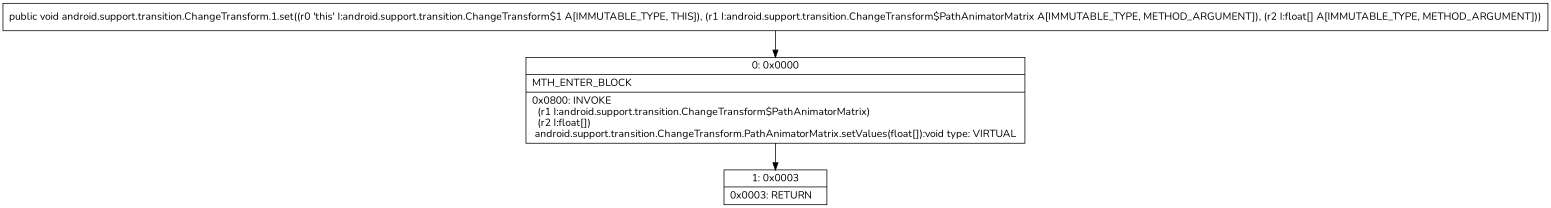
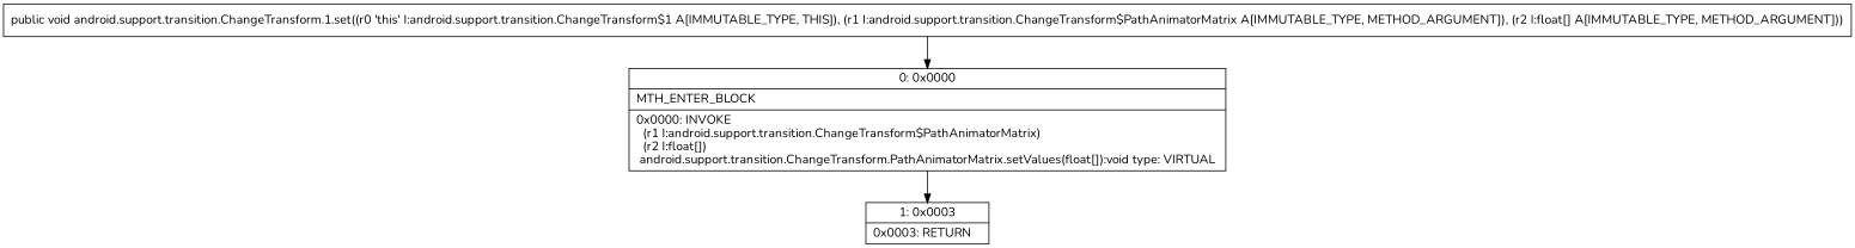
  digraph {
    fontname=Nunito
    node [shape=record fontname=Nunito]
    edge [fontname=Nunito]
-   n1 [label="{0\:\ 0x0000|MTH_ENTER_BLOCK\l|0x0800: INVOKE  \l  (r1 I:android.support.transition.ChangeTransform$PathAnimatorMatrix)\l  (r2 I:float[])\l android.support.transition.ChangeTransform.PathAnimatorMatrix.setValues(float[]):void type: VIRTUAL \l}"]
+   n1 [label="{0\:\ 0x0000|MTH_ENTER_BLOCK\l|0x0000: INVOKE  \l  (r1 I:android.support.transition.ChangeTransform$PathAnimatorMatrix)\l  (r2 I:float[])\l android.support.transition.ChangeTransform.PathAnimatorMatrix.setValues(float[]):void type: VIRTUAL \l}"]
    n2 [label="{1\:\ 0x0003|0x0003: RETURN   \l}"]
    n3 [label="{public void android.support.transition.ChangeTransform.1.set((r0 'this' I:android.support.transition.ChangeTransform$1 A[IMMUTABLE_TYPE, THIS]), (r1 I:android.support.transition.ChangeTransform$PathAnimatorMatrix A[IMMUTABLE_TYPE, METHOD_ARGUMENT]), (r2 I:float[] A[IMMUTABLE_TYPE, METHOD_ARGUMENT])) }"]
    n1 -> n2
    n3 -> n1
  }
